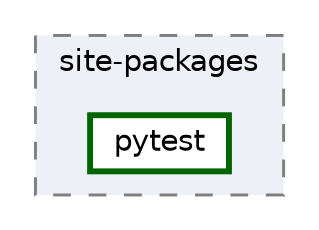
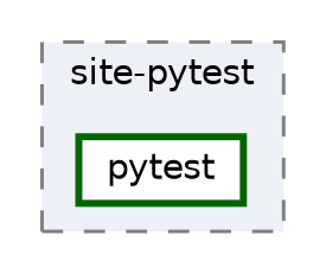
  digraph {
    compound=true
    n1 [color=darkgreen fillcolor=white fontname=Helvetica fontsize=10 height=0.2 label=pytest shape=box style="filled,bold" width=0.4]
    subgraph cluster_1 {
      bgcolor="#edf0f7"
      fontname=Helvetica
      fontsize=10
-     label="site-packages"
+     label="site-pytest"
      pencolor=grey50
      style="filled,dashed"
      n1
    }
  }
